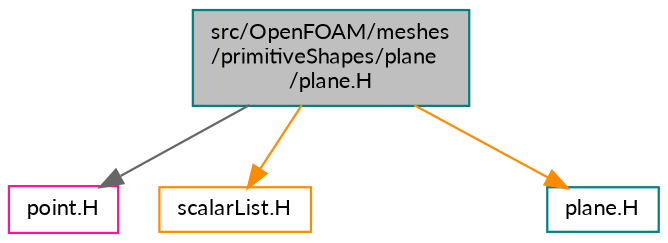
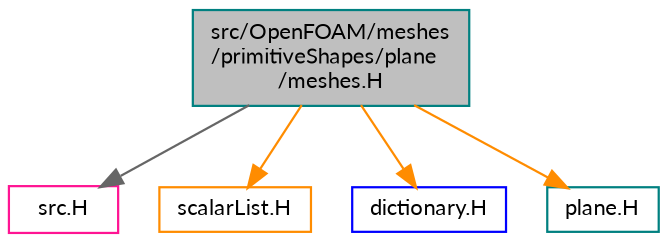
  digraph {
    fontname=Lato
    node [color=teal fontname=Lato fontsize=10 shape=record]
    edge [color=darkorange fontname=Lato fontsize=10 labelfontname=FreeSans labelfontsize=10 style=solid]
-   n1 [fillcolor=grey75 fontcolor=black height=0.2 label="src/OpenFOAM/meshes\l/primitiveShapes/plane\l/plane.H" style=filled width=0.4]
-   n2 [color=deeppink height=0.2 label="point.H" width=0.4]
+   n1 [fillcolor=grey75 fontcolor=black height=0.2 label="src/OpenFOAM/meshes\l/primitiveShapes/plane\l/meshes.H" style=filled width=0.4]
+   n2 [color=deeppink height=0.2 label="src.H" width=0.4]
    n3 [color=darkorange height=0.2 label="scalarList.H" width=0.4]
+   n4 [color=blue height=0.2 label="dictionary.H" width=0.4]
    n5 [height=0.2 label="plane.H" width=0.4]
    n1 -> n2 [color=gray40]
    n1 -> n3
+   n1 -> n4
    n1 -> n5
  }
